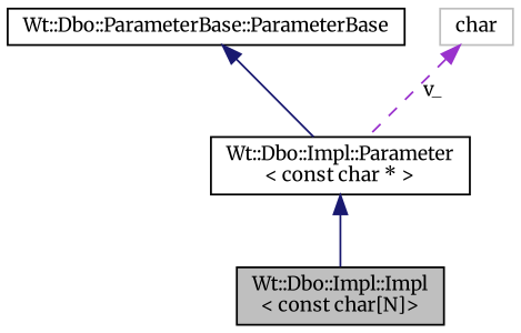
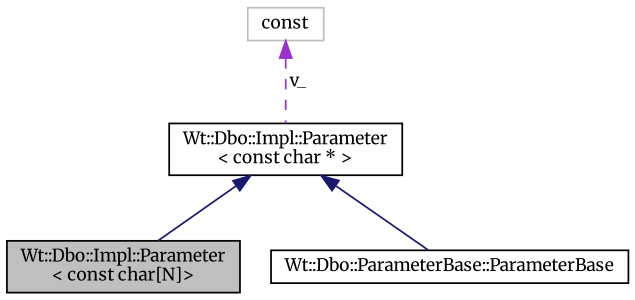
  digraph {
    fontname=Merriweather
    node [color=black fillcolor=white fontname=Merriweather fontsize=10 shape=record style=filled]
    edge [color=midnightblue dir=back fontname=Merriweather fontsize=10 labelfontname=Helvetica labelfontsize=10 style=solid]
-   n1 [fillcolor=grey75 fontcolor=black height=0.2 label="Wt::Dbo::Impl::Impl\l\< const char[N]\>" width=0.4]
+   n1 [fillcolor=grey75 fontcolor=black height=0.2 label="Wt::Dbo::Impl::Parameter\l\< const char[N]\>" width=0.4]
    n2 [height=0.2 label="Wt::Dbo::Impl::Parameter\l\< const char * \>" width=0.4]
    n3 [height=0.2 label="Wt::Dbo::ParameterBase::ParameterBase" width=0.4]
-   n4 [color=grey75 height=0.2 label=char width=0.4]
+   n4 [color=grey75 height=0.2 label=const width=0.4]
    n2 -> n1
-   n3 -> n2
+   n2 -> n3
    n4 -> n2 [color=darkorchid3 label=" v_" style=dashed]
  }
